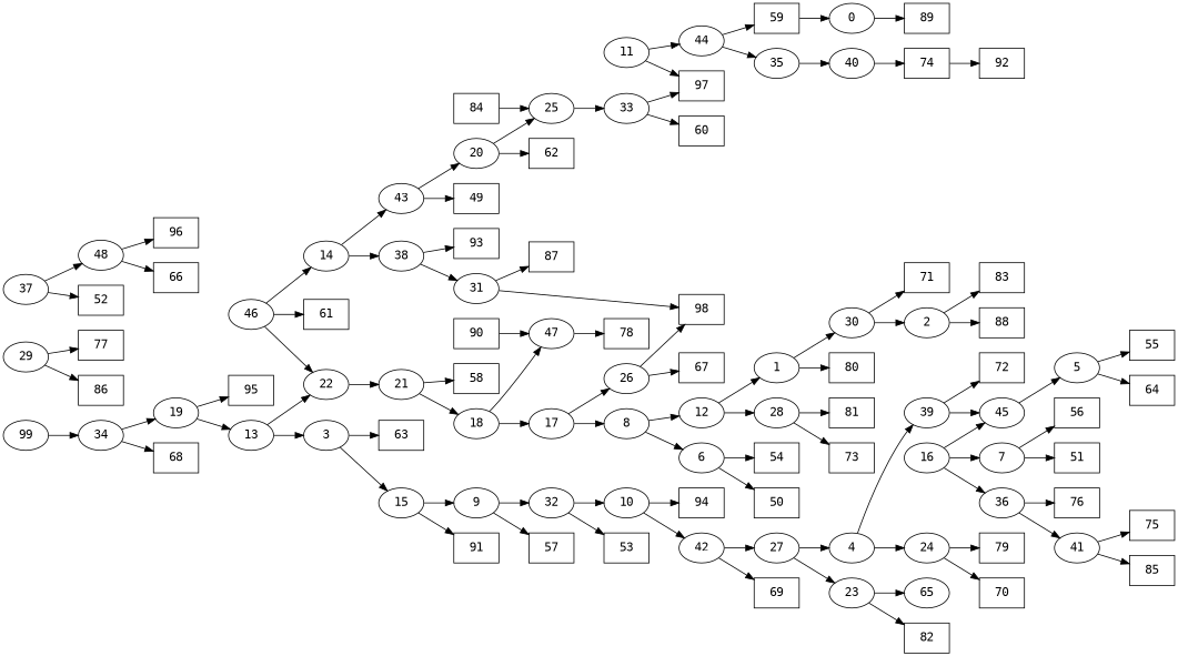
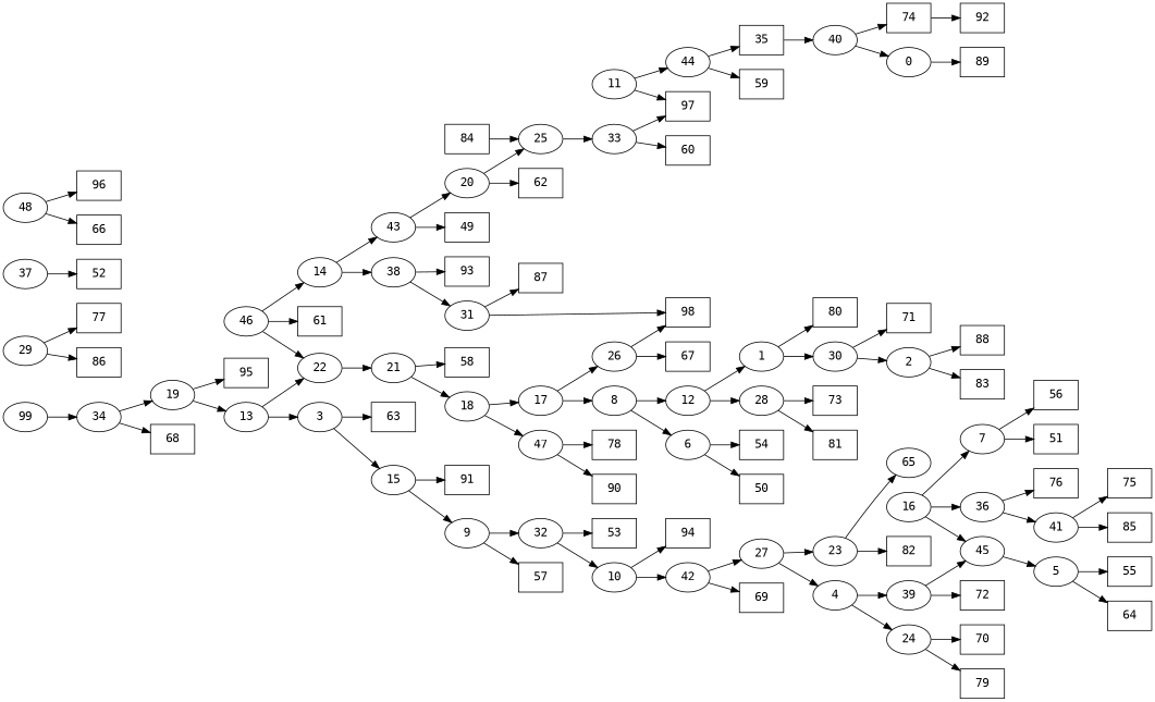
  digraph {
    fontname="DejaVu Sans Mono"
    rankdir=LR
    node [fontname="DejaVu Sans Mono"]
    edge [fontname="DejaVu Sans Mono"]
    n1 [label=0]
    n2 [label=89 shape=box]
    n3 [label=92 shape=box]
    n4 [label=1]
    n5 [label=30]
    n6 [label=80 shape=box]
    n7 [label=2]
    n8 [label=71 shape=box]
    n9 [label=88 shape=box]
    n10 [label=83 shape=box]
    n11 [label=3]
    n12 [label=15]
    n13 [label=63 shape=box]
    n14 [label=9]
    n15 [label=91 shape=box]
    n16 [label=4]
    n17 [label=24]
    n18 [label=39]
    n19 [label=70 shape=box]
    n20 [label=79 shape=box]
    n21 [label=45]
    n22 [label=72 shape=box]
    n23 [label=5]
    n24 [label=55 shape=box]
    n25 [label=64 shape=box]
    n26 [label=6]
    n27 [label=54 shape=box]
    n28 [label=50 shape=box]
    n29 [label=7]
    n30 [label=51 shape=box]
    n31 [label=56 shape=box]
    n32 [label=8]
    n33 [label=12]
    n34 [label=28]
    n35 [label=32]
    n36 [label=57 shape=box]
    n37 [label=10]
    n38 [label=53 shape=box]
    n39 [label=42]
    n40 [label=94 shape=box]
    n41 [label=27]
    n42 [label=69 shape=box]
    n43 [label=11]
    n44 [label=44]
    n45 [label=97 shape=box]
-   n46 [label=35]
+   n46 [label=35 shape=box]
    n47 [label=59 shape=box]
    n48 [label=81 shape=box]
    n49 [label=73 shape=box]
    n50 [label=13]
    n51 [label=22]
    n52 [label=21]
    n53 [label=14]
    n54 [label=38]
    n55 [label=43]
    n56 [label=31]
    n57 [label=93 shape=box]
    n58 [label=20]
    n59 [label=49 shape=box]
    n60 [label=16]
    n61 [label=36]
    n62 [label=41]
    n63 [label=76 shape=box]
    n64 [label=17]
    n65 [label=26]
    n66 [label=67 shape=box]
    n67 [label=98 shape=box]
    n68 [label=18]
    n69 [label=47]
    n70 [label=90 shape=box]
    n71 [label=78 shape=box]
    n72 [label=19]
    n73 [label=95 shape=box]
    n74 [label=25]
    n75 [label=62 shape=box]
    n76 [label=33]
    n77 [label=58 shape=box]
    n78 [label=46]
    n79 [label=61 shape=box]
    n80 [label=23]
    n81 [label=82 shape=box]
    n82 [label=65 shape=ellipse]
    n83 [label=60 shape=box]
    n84 [label=84 shape=box]
    n85 [label=29]
    n86 [label=77 shape=box]
    n87 [label=86 shape=box]
    n88 [label=87 shape=box]
    n89 [label=34]
    n90 [label=68 shape=box]
    n91 [label=40]
    n92 [label=37]
    n93 [label=48]
    n94 [label=52 shape=box]
    n95 [label=74 shape=box]
    n96 [label=75 shape=box]
    n97 [label=85 shape=box]
    n98 [label=96 shape=box]
    n99 [label=66 shape=box]
    n100 [label=99]
    n1 -> n2
    n4 -> n5
    n4 -> n6
    n5 -> n7
    n5 -> n8
    n7 -> n9
    n7 -> n10
    n11 -> n12
    n11 -> n13
    n12 -> n14
    n12 -> n15
    n14 -> n35
    n14 -> n36
    n16 -> n17
    n16 -> n18
    n17 -> n19
    n17 -> n20
    n18 -> n21
    n18 -> n22
    n21 -> n23
    n23 -> n24
    n23 -> n25
    n26 -> n27
    n26 -> n28
    n29 -> n30
    n29 -> n31
    n32 -> n26
    n32 -> n33
    n33 -> n4
    n33 -> n34
    n34 -> n48
    n34 -> n49
    n35 -> n37
    n35 -> n38
    n37 -> n39
    n37 -> n40
    n39 -> n41
    n39 -> n42
    n41 -> n16
    n41 -> n80
    n43 -> n44
    n43 -> n45
    n44 -> n46
    n44 -> n47
    n46 -> n91
    n50 -> n11
    n50 -> n51
    n51 -> n52
    n52 -> n68
    n52 -> n77
    n53 -> n54
    n53 -> n55
    n54 -> n56
    n54 -> n57
    n55 -> n58
    n55 -> n59
    n56 -> n67
    n56 -> n88
    n58 -> n74
    n58 -> n75
    n60 -> n21
    n60 -> n29
    n60 -> n61
    n61 -> n62
    n61 -> n63
    n62 -> n96
    n62 -> n97
    n64 -> n32
    n64 -> n65
    n65 -> n66
    n65 -> n67
    n68 -> n64
    n68 -> n69
-   n70 -> n69
+   n69 -> n70
    n69 -> n71
    n72 -> n50
    n72 -> n73
    n74 -> n76
    n76 -> n45
    n76 -> n83
    n78 -> n51
    n78 -> n53
    n78 -> n79
    n80 -> n81
    n80 -> n82
    n84 -> n74
    n85 -> n86
    n85 -> n87
    n89 -> n72
    n89 -> n90
-   n47 -> n1
+   n91 -> n1
    n91 -> n95
-   n92 -> n93
    n92 -> n94
    n93 -> n98
    n93 -> n99
    n95 -> n3
    n100 -> n89
  }
